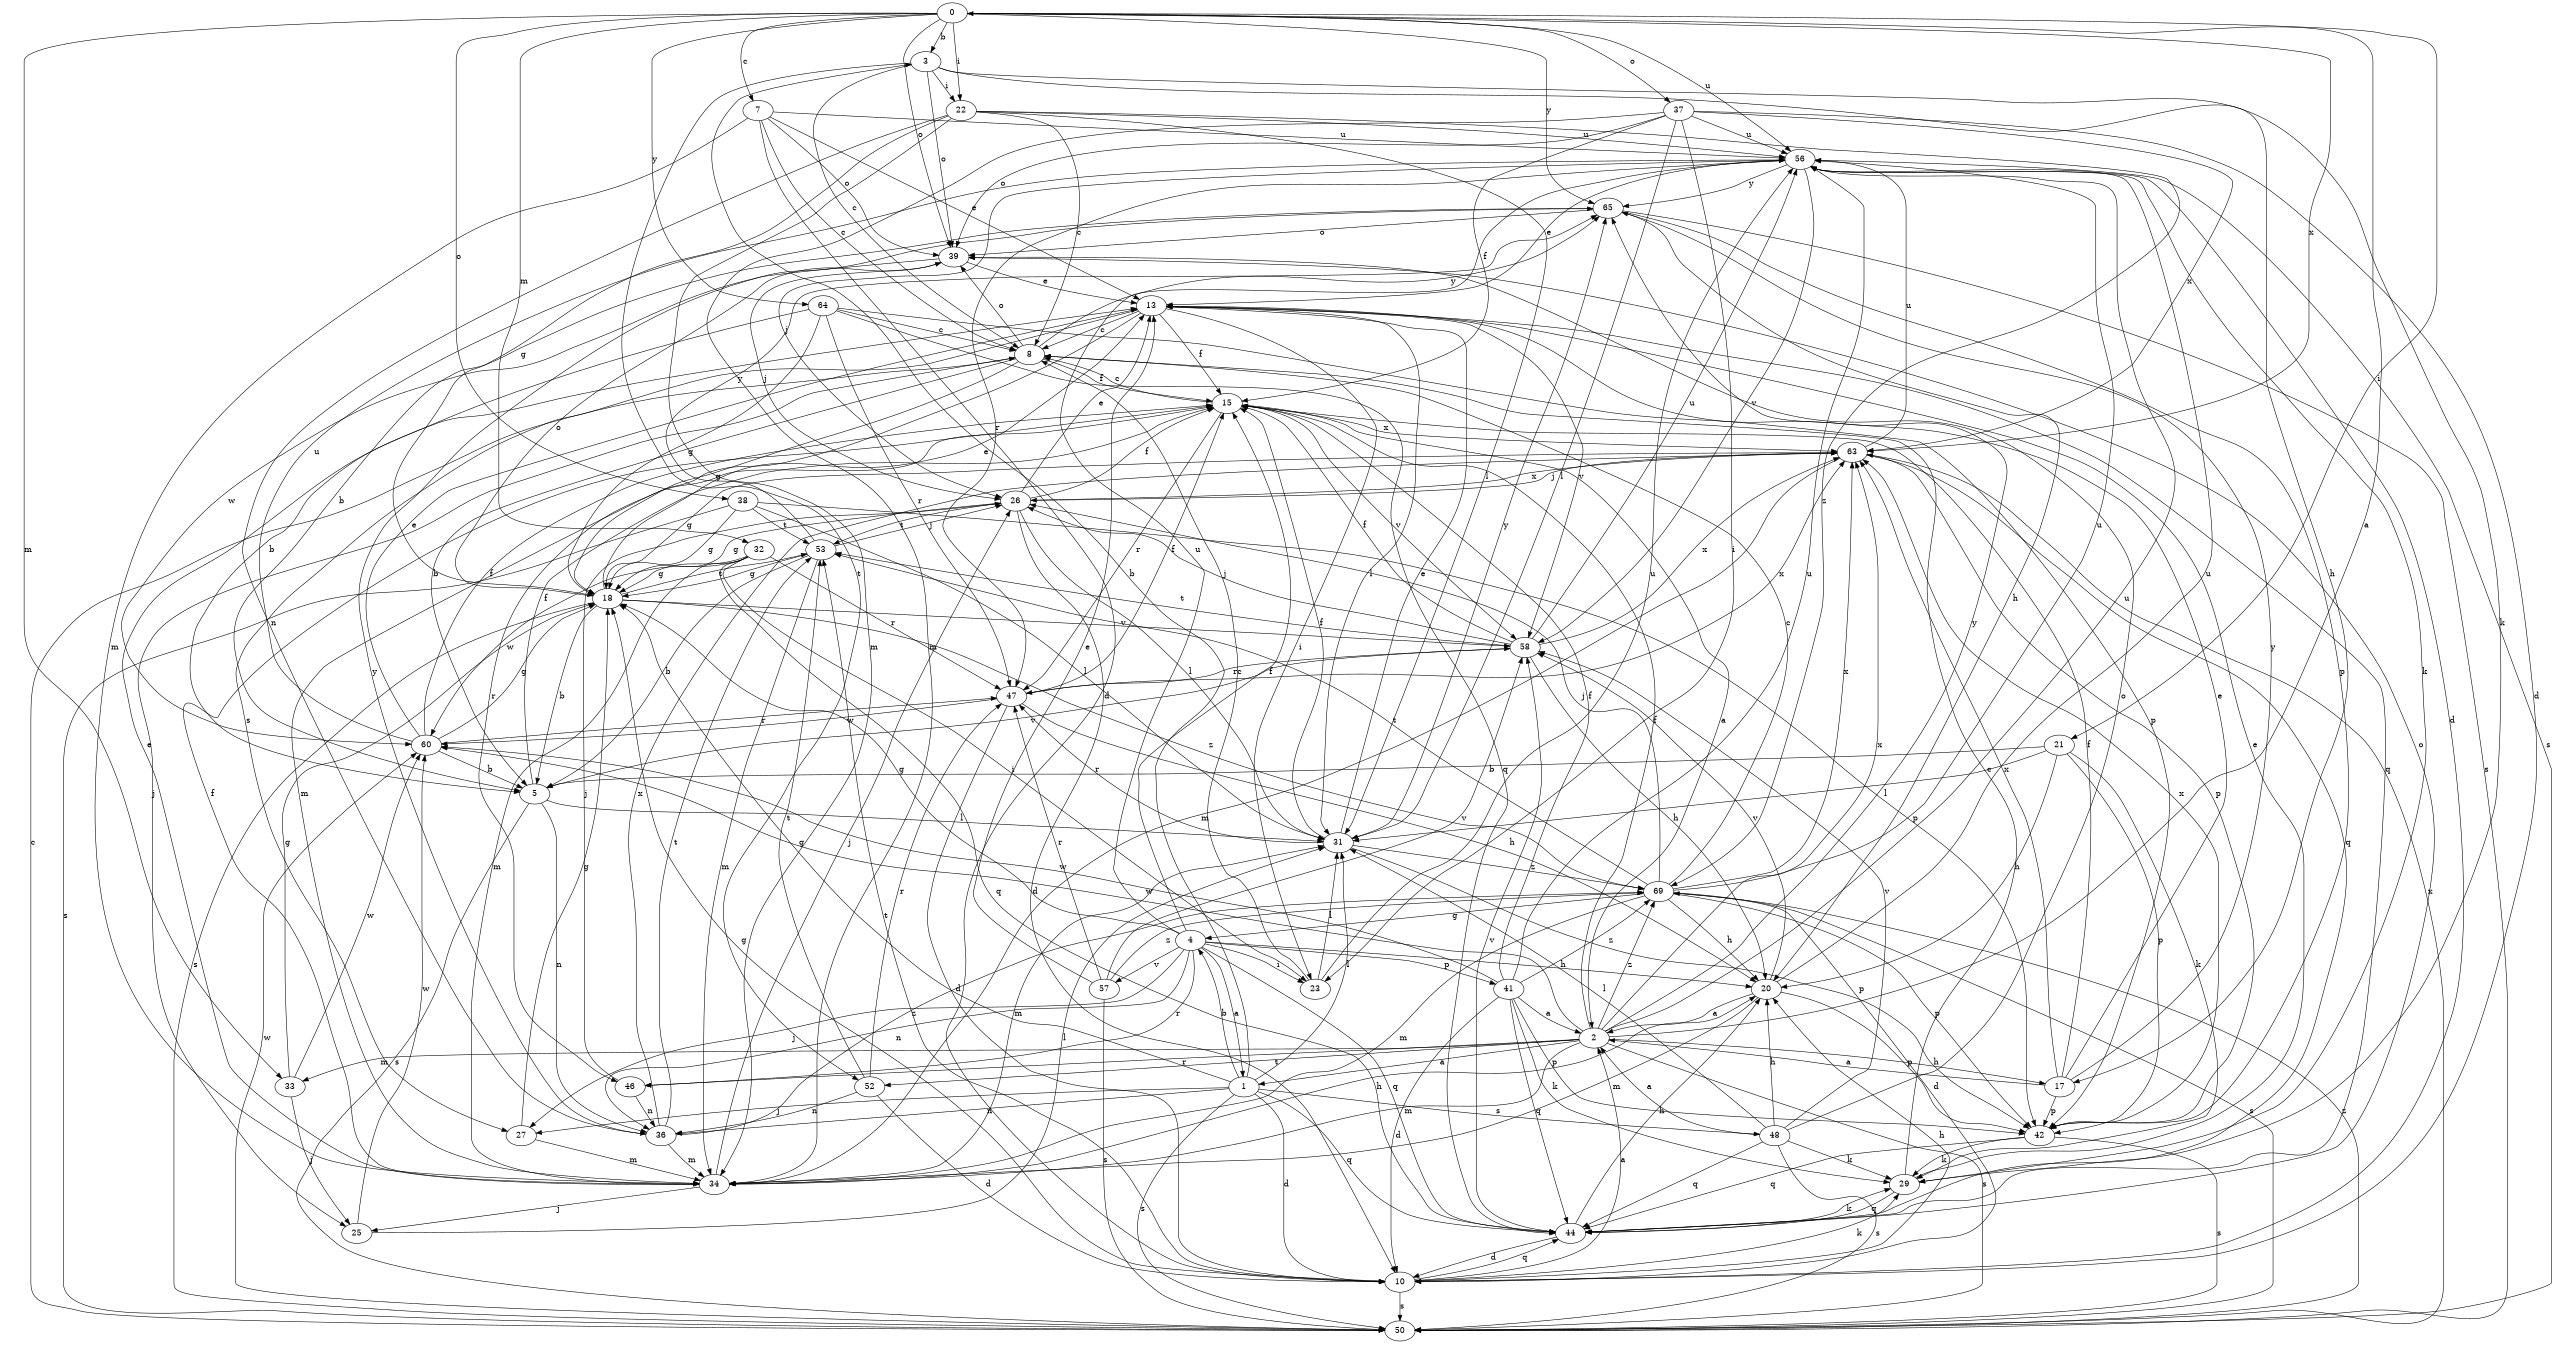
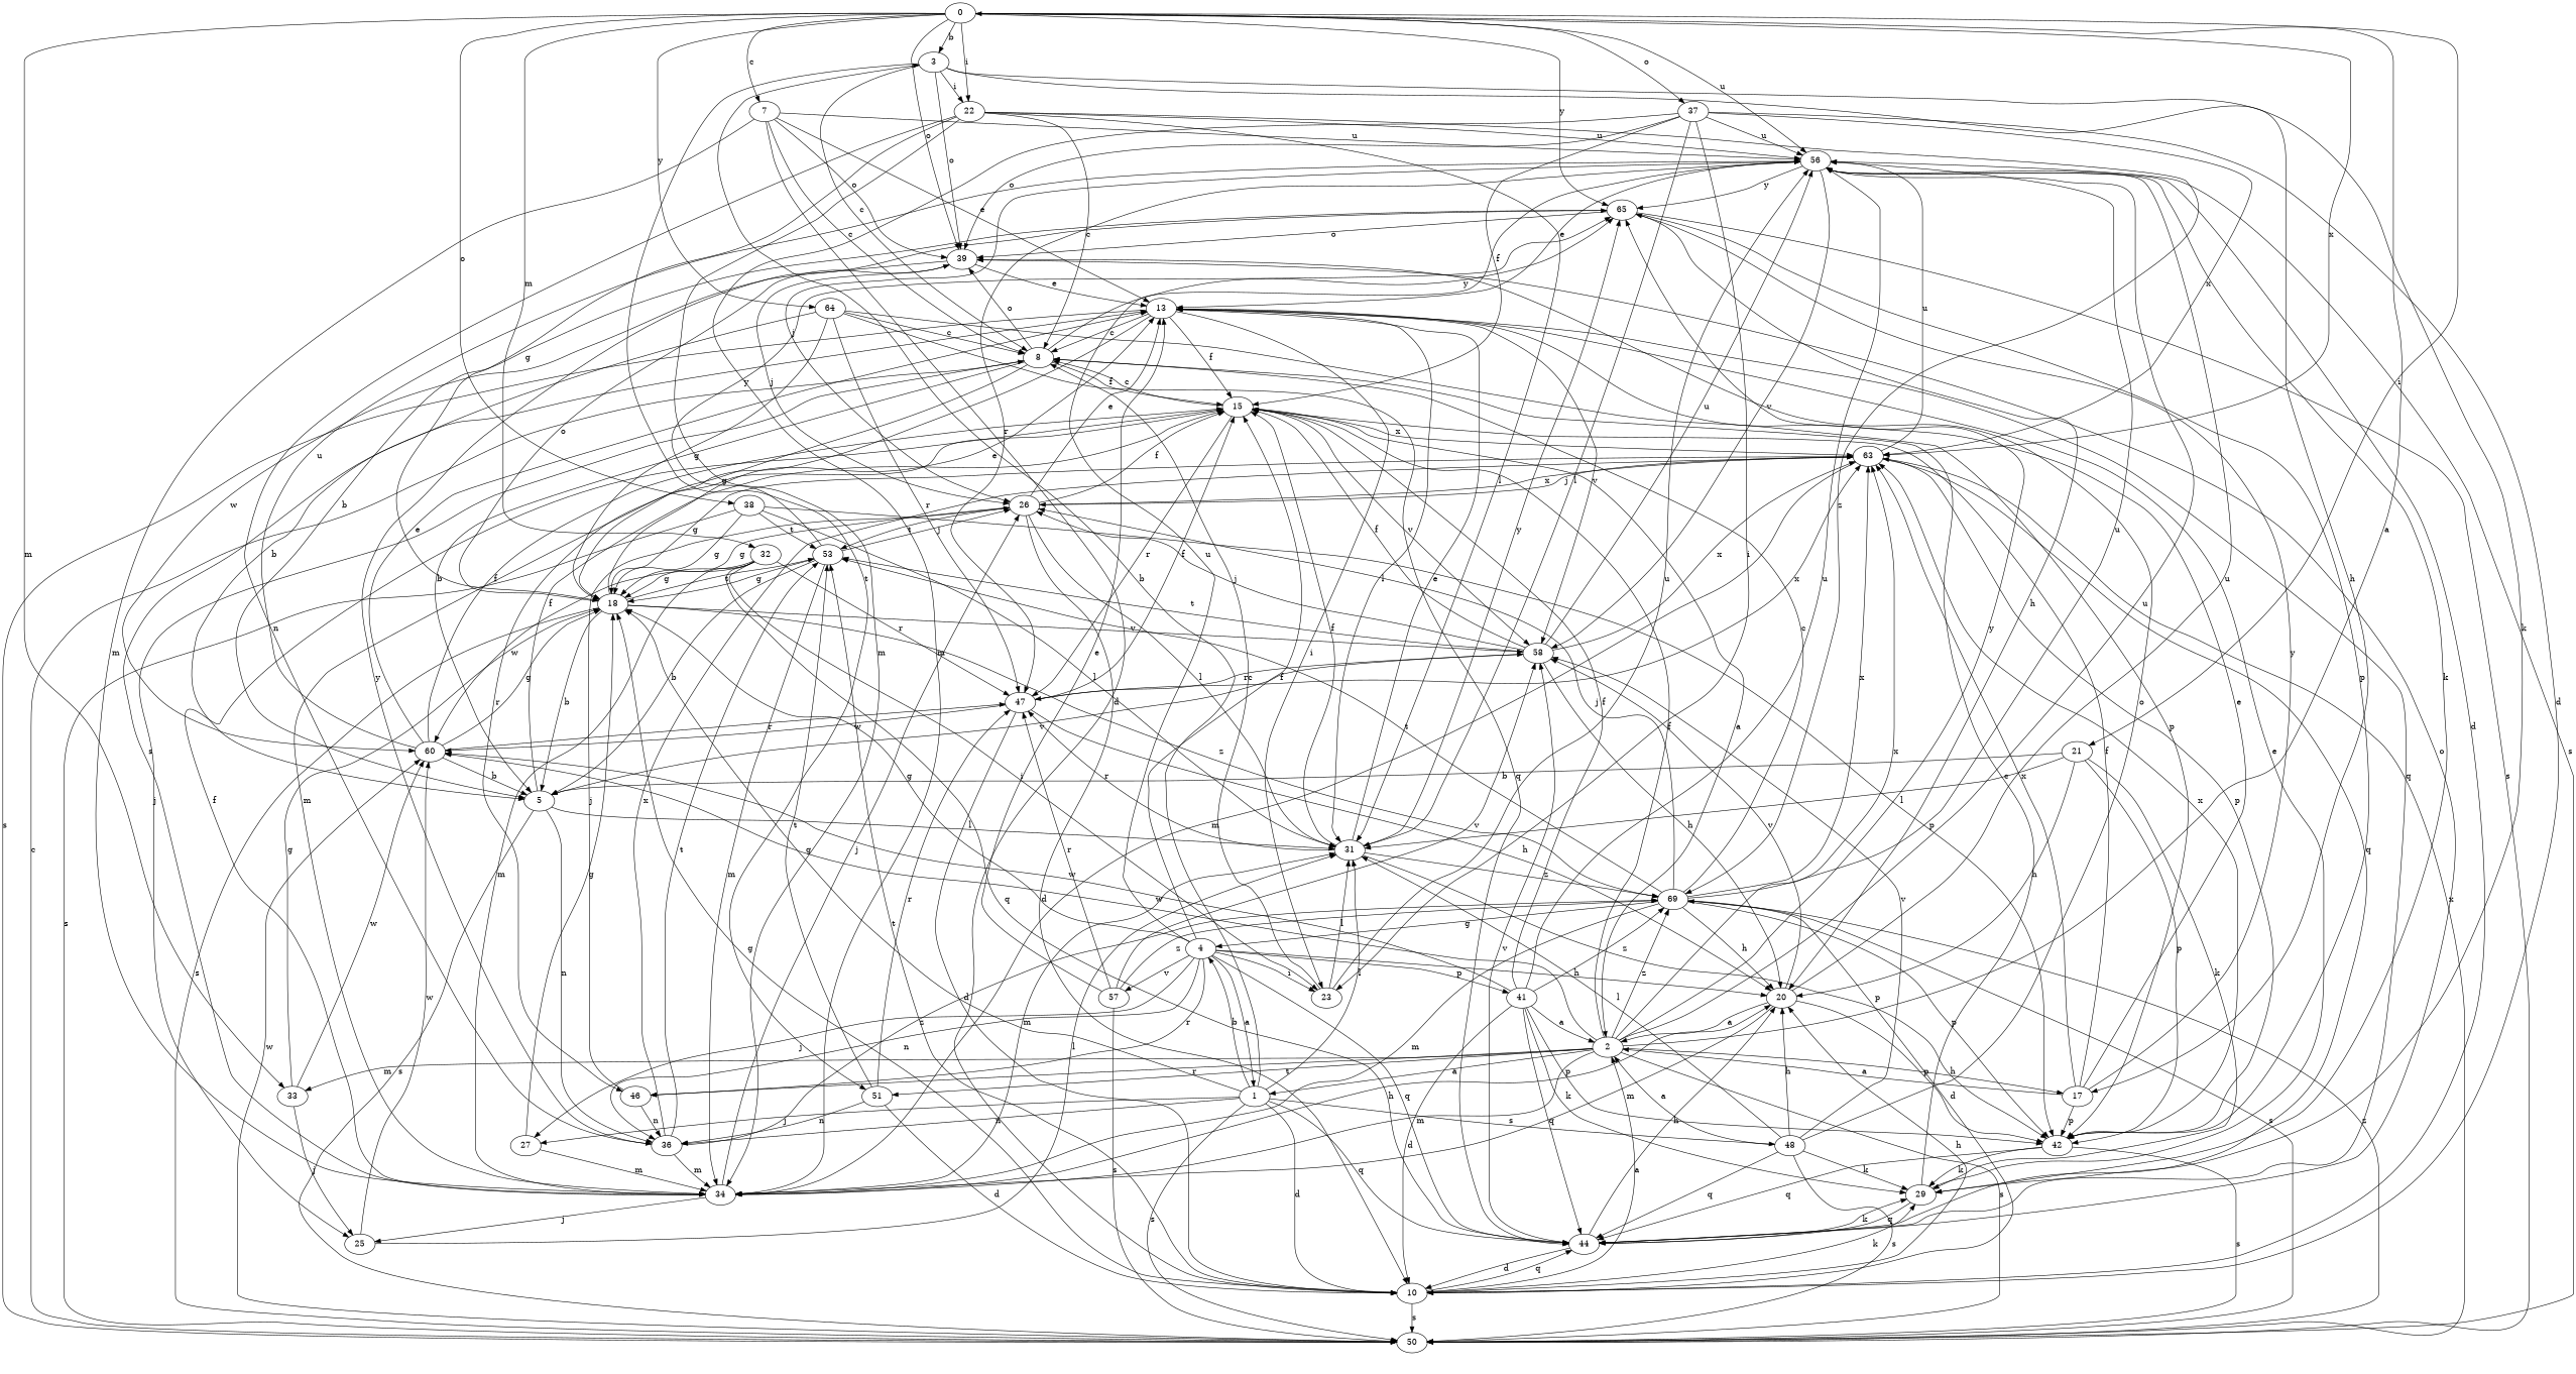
  strict digraph {
    0
    3
    7
    21
    22
    32
    33
    37
    38
    39
    56
    63
    64
    65
    n15 [label=17]
-   52
+   52 [label=51]
    8
    29
    10
    34
    13
    31
    20
    5
    42
    18
    36
    69
    44
    60
    23
    47
    25
    15
    50
    53
    26
    58
    1
    4
    n41 [label=27]
    48
    46
    41
    57
    2
    0 -> 3 [label=b]
    0 -> 7 [label=c]
    0 -> 21 [label=i]
    0 -> 22 [label=i]
    0 -> 32 [label=m]
    0 -> 33 [label=m]
    0 -> 37 [label=o]
    0 -> 38 [label=o]
    0 -> 39 [label=o]
    0 -> 56 [label=u]
    0 -> 63 [label=x]
    0 -> 64 [label=y]
    0 -> 65 [label=y]
    3 -> 22 [label=i]
    3 -> 39 [label=o]
    3 -> n15 [label=h]
    3 -> 52 [label=t]
    3 -> 8 [label=c]
    3 -> 29 [label=k]
    7 -> 39 [label=o]
    7 -> 56 [label=u]
    7 -> 8 [label=c]
    7 -> 10 [label=d]
    7 -> 34 [label=m]
    7 -> 13 [label=e]
    21 -> 29 [label=k]
    21 -> 31 [label=l]
    21 -> 20 [label=h]
    21 -> 5 [label=b]
    21 -> 42 [label=p]
    22 -> 56 [label=u]
    22 -> 8 [label=c]
    22 -> 34 [label=m]
    22 -> 31 [label=l]
    22 -> 18 [label=g]
    22 -> 36 [label=n]
    22 -> 69 [label=z]
    32 -> 34 [label=m]
    32 -> 18 [label=g]
    32 -> 44 [label=q]
    32 -> 60 [label=w]
    32 -> 23 [label=i]
    32 -> 47 [label=r]
    33 -> 18 [label=g]
    33 -> 60 [label=w]
    33 -> 25 [label=j]
    37 -> 39 [label=o]
    37 -> 56 [label=u]
    37 -> 63 [label=x]
    37 -> 10 [label=d]
    37 -> 34 [label=m]
    37 -> 31 [label=l]
    37 -> 23 [label=i]
    37 -> 15 [label=f]
    38 -> 31 [label=l]
    38 -> 42 [label=p]
    38 -> 18 [label=g]
    38 -> 50 [label=s]
    38 -> 53 [label=t]
    39 -> 13 [label=e]
    39 -> 60 [label=w]
    39 -> 26 [label=j]
    56 -> 65 [label=y]
    56 -> 29 [label=k]
    56 -> 10 [label=d]
    56 -> 13 [label=e]
    56 -> 47 [label=r]
    56 -> 50 [label=s]
    56 -> 26 [label=j]
    56 -> 58 [label=v]
    63 -> 56 [label=u]
    63 -> 34 [label=m]
    63 -> 42 [label=p]
    63 -> 18 [label=g]
    63 -> 44 [label=q]
    63 -> 26 [label=j]
    64 -> 8 [label=c]
    64 -> 5 [label=b]
    64 -> 42 [label=p]
    64 -> 18 [label=g]
    64 -> 44 [label=q]
    64 -> 47 [label=r]
    65 -> 39 [label=o]
    65 -> 20 [label=h]
    65 -> 5 [label=b]
    65 -> 42 [label=p]
    65 -> 50 [label=s]
    n15 -> 63 [label=x]
    n15 -> 65 [label=y]
    n15 -> 13 [label=e]
    n15 -> 42 [label=p]
    n15 -> 15 [label=f]
    n15 -> 2 [label=a]
    52 -> 10 [label=d]
    52 -> 36 [label=n]
    52 -> 47 [label=r]
    52 -> 53 [label=t]
    8 -> 39 [label=o]
    8 -> 65 [label=y]
    8 -> 5 [label=b]
    8 -> 18 [label=g]
    8 -> 25 [label=j]
    8 -> 15 [label=f]
    29 -> 8 [label=c]
    29 -> 13 [label=e]
    29 -> 44 [label=q]
    10 -> 29 [label=k]
    10 -> 20 [label=h]
    10 -> 18 [label=g]
    10 -> 44 [label=q]
    10 -> 50 [label=s]
    10 -> 53 [label=t]
    10 -> 2 [label=a]
-   34 -> 13 [label=e]
+   34 -> 13 [label=s]
    34 -> 31 [label=m]
    34 -> 20 [label=h]
    34 -> 25 [label=j]
    34 -> 15 [label=f]
    34 -> 26 [label=j]
    13 -> 8 [label=c]
    13 -> 31 [label=l]
    13 -> 44 [label=q]
    13 -> 23 [label=i]
    13 -> 15 [label=f]
-   13 -> n41 [label=s]
+   13 -> 50 [label=s]
    13 -> 58 [label=v]
    13 -> 46 [label=r]
    31 -> 65 [label=y]
    31 -> 13 [label=e]
    31 -> 42 [label=p]
    31 -> 69 [label=z]
    31 -> 47 [label=r]
    31 -> 15 [label=f]
    20 -> 56 [label=u]
    20 -> 34 [label=m]
    20 -> 42 [label=p]
    20 -> 58 [label=v]
    20 -> 2 [label=a]
    5 -> 31 [label=l]
    5 -> 36 [label=n]
    5 -> 15 [label=f]
    5 -> 50 [label=s]
    5 -> 58 [label=v]
    42 -> 63 [label=x]
    42 -> 29 [label=k]
    42 -> 44 [label=q]
    42 -> 50 [label=s]
    18 -> 39 [label=o]
    18 -> 13 [label=e]
    18 -> 5 [label=b]
    18 -> 69 [label=z]
    18 -> 50 [label=s]
    18 -> 53 [label=t]
    18 -> 58 [label=v]
    36 -> 63 [label=x]
    36 -> 65 [label=y]
    36 -> 34 [label=m]
    36 -> 69 [label=z]
    36 -> 53 [label=t]
    69 -> 56 [label=u]
    69 -> 63 [label=x]
    69 -> 8 [label=c]
    69 -> 10 [label=d]
    69 -> 34 [label=m]
    69 -> 20 [label=h]
    69 -> 42 [label=p]
    69 -> 50 [label=s]
    69 -> 53 [label=t]
    69 -> 26 [label=j]
    69 -> 4 [label=g]
    44 -> 39 [label=o]
    44 -> 29 [label=k]
    44 -> 10 [label=d]
    44 -> 20 [label=h]
    44 -> 58 [label=v]
    60 -> 56 [label=u]
    60 -> 13 [label=e]
    60 -> 5 [label=b]
    60 -> 18 [label=g]
    60 -> 47 [label=r]
    60 -> 15 [label=f]
    23 -> 56 [label=u]
    23 -> 8 [label=c]
    23 -> 31 [label=l]
    47 -> 63 [label=x]
    47 -> 10 [label=d]
    47 -> 20 [label=h]
    47 -> 60 [label=w]
    47 -> 15 [label=f]
    25 -> 31 [label=l]
    25 -> 60 [label=w]
    15 -> 63 [label=x]
    15 -> 8 [label=c]
    15 -> 34 [label=m]
    15 -> 47 [label=r]
    15 -> 58 [label=v]
    15 -> 2 [label=a]
    50 -> 63 [label=x]
    50 -> 8 [label=c]
    50 -> 69 [label=z]
    50 -> 60 [label=w]
    53 -> 65 [label=y]
    53 -> 34 [label=m]
    53 -> 5 [label=b]
    53 -> 18 [label=g]
    53 -> 26 [label=j]
    26 -> 63 [label=x]
    26 -> 10 [label=d]
    26 -> 13 [label=e]
    26 -> 31 [label=l]
    26 -> 18 [label=g]
    26 -> 15 [label=f]
    26 -> 53 [label=t]
    58 -> 56 [label=u]
    58 -> 63 [label=x]
    58 -> 20 [label=h]
    58 -> 47 [label=r]
    58 -> 15 [label=f]
    58 -> 53 [label=t]
    58 -> 26 [label=j]
    1 -> 3 [label=b]
    1 -> 10 [label=d]
    1 -> 31 [label=l]
    1 -> 18 [label=g]
    1 -> 36 [label=n]
    1 -> 44 [label=q]
    1 -> 50 [label=s]
    1 -> 4 [label=b]
    1 -> n41 [label=j]
    1 -> 48 [label=s]
    4 -> 56 [label=u]
    4 -> 20 [label=h]
    4 -> 18 [label=g]
    4 -> 36 [label=n]
    4 -> 44 [label=q]
    4 -> 23 [label=i]
    4 -> 15 [label=f]
    4 -> 1 [label=a]
    4 -> n41 [label=j]
    4 -> 46 [label=r]
    4 -> 41 [label=p]
    4 -> 57 [label=v]
    n41 -> 34 [label=m]
    n41 -> 18 [label=g]
    48 -> 39 [label=o]
    48 -> 29 [label=k]
    48 -> 31 [label=l]
    48 -> 20 [label=h]
    48 -> 44 [label=q]
    48 -> 50 [label=s]
    48 -> 58 [label=v]
    48 -> 2 [label=a]
    46 -> 36 [label=n]
    46 -> 26 [label=j]
    41 -> 56 [label=u]
    41 -> 29 [label=k]
    41 -> 10 [label=d]
    41 -> 42 [label=p]
    41 -> 69 [label=z]
    41 -> 44 [label=q]
    41 -> 60 [label=w]
    41 -> 15 [label=f]
    41 -> 2 [label=a]
    57 -> 13 [label=e]
    57 -> 69 [label=z]
    57 -> 47 [label=r]
    57 -> 50 [label=s]
    57 -> 58 [label=v]
    2 -> 0 [label=a]
    2 -> 33 [label=m]
    2 -> 56 [label=u]
    2 -> 63 [label=x]
    2 -> 65 [label=y]
    2 -> n15 [label=h]
    2 -> 52 [label=t]
    2 -> 34 [label=m]
    2 -> 69 [label=z]
    2 -> 60 [label=w]
    2 -> 15 [label=f]
    2 -> 50 [label=s]
    2 -> 1 [label=a]
    2 -> 46 [label=r]
  }
